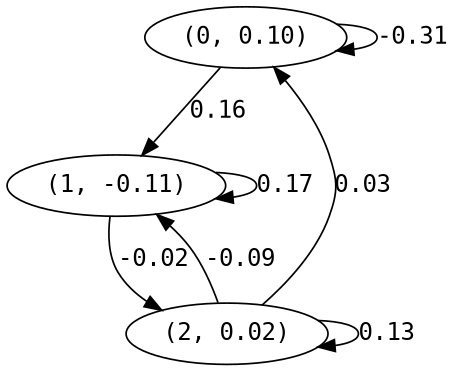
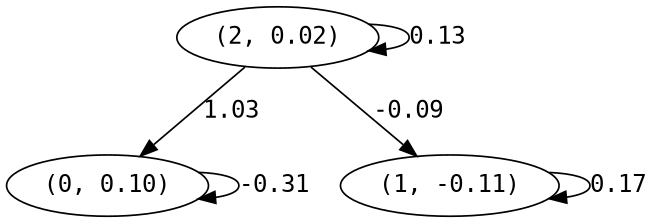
  digraph {
    fontname="DejaVu Sans Mono"
    node [fontname="DejaVu Sans Mono"]
    edge [fontname="DejaVu Sans Mono"]
    n1 [label="(0, 0.10)"]
    n2 [label="(1, -0.11)"]
    n3 [label="(2, 0.02)"]
    n1 -> n1 [label=-0.31]
-   n1 -> n2 [label=0.16]
    n2 -> n2 [label=0.17]
-   n2 -> n3 [label=-0.02]
-   n3 -> n1 [label=0.03]
+   n3 -> n1 [label=1.03]
    n3 -> n2 [label=-0.09]
    n3 -> n3 [label=0.13]
  }
